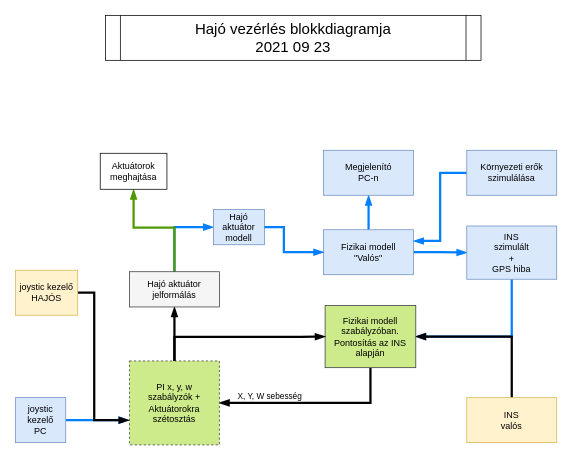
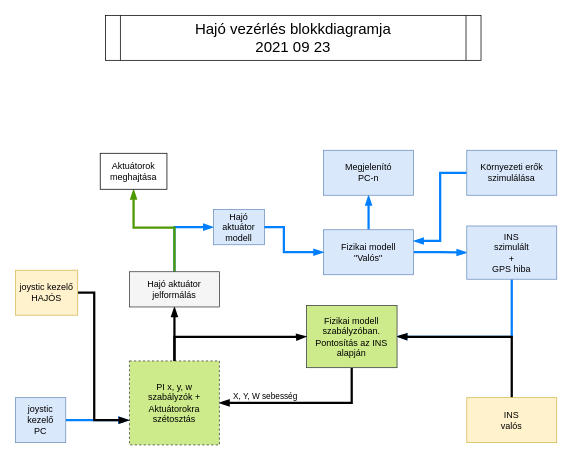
  <mxCell id="0" />
  <mxCell id="1" parent="0" />
  <mxCell id="2" style="edgeStyle=orthogonalEdgeStyle;rounded=0;orthogonalLoop=1;jettySize=auto;html=1;exitX=0.5;exitY=0;exitDx=0;exitDy=0;entryX=0;entryY=0.5;entryDx=0;entryDy=0;strokeWidth=3;endFill=1;endArrow=blockThin;fillColor=#d5e8d4;strokeColor=#007FFF;" parent="1" source="22" target="25" edge="1"><mxGeometry relative="1" as="geometry"><Array as="points"><mxPoint x="232" y="303" /></Array><mxPoint x="232" y="443" as="sourcePoint" /></mxGeometry></mxCell>
  <mxCell id="3" style="edgeStyle=orthogonalEdgeStyle;rounded=0;orthogonalLoop=1;jettySize=auto;html=1;entryX=0.5;entryY=1;entryDx=0;entryDy=0;strokeWidth=3;endArrow=blockThin;endFill=1;fillColor=#d5e8d4;strokeColor=#007FFF;" parent="1" source="5" target="6" edge="1"><mxGeometry relative="1" as="geometry" /></mxCell>
  <mxCell id="4" style="edgeStyle=orthogonalEdgeStyle;rounded=0;orthogonalLoop=1;jettySize=auto;html=1;exitX=1;exitY=0.5;exitDx=0;exitDy=0;endArrow=blockThin;endFill=1;strokeWidth=3;fillColor=#d5e8d4;strokeColor=#007FFF;" parent="1" source="5" target="13" edge="1"><mxGeometry relative="1" as="geometry" /></mxCell>
  <mxCell id="5" value="Fizikai modell&lt;br&gt;&quot;Valós&quot;" style="rounded=0;whiteSpace=wrap;html=1;fillColor=#dae8fc;strokeColor=#6c8ebf;" parent="1" vertex="1"><mxGeometry x="431" y="306" width="120" height="60" as="geometry" /></mxCell>
  <mxCell id="6" value="Megjelenító&lt;br&gt;PC-n" style="rounded=0;whiteSpace=wrap;html=1;fillColor=#dae8fc;strokeColor=#6c8ebf;" parent="1" vertex="1"><mxGeometry x="431" y="200" width="120" height="60" as="geometry" /></mxCell>
  <mxCell id="7" style="edgeStyle=orthogonalEdgeStyle;rounded=0;orthogonalLoop=1;jettySize=auto;html=1;exitX=1;exitY=0.5;exitDx=0;exitDy=0;entryX=-0.01;entryY=0.706;entryDx=0;entryDy=0;endArrow=blockThin;endFill=1;strokeWidth=3;fillColor=#d5e8d4;strokeColor=#007FFF;entryPerimeter=0;" parent="1" source="8" target="19" edge="1"><mxGeometry relative="1" as="geometry"><Array as="points" /></mxGeometry></mxCell>
  <mxCell id="8" value="joystic kezelő&lt;br&gt;PC" style="rounded=0;whiteSpace=wrap;html=1;fillColor=#dae8fc;strokeColor=#6c8ebf;" parent="1" vertex="1"><mxGeometry x="20" y="530" width="67" height="60" as="geometry" /></mxCell>
  <mxCell id="9" style="edgeStyle=orthogonalEdgeStyle;rounded=0;orthogonalLoop=1;jettySize=auto;html=1;exitX=1;exitY=0.5;exitDx=0;exitDy=0;entryX=-0.005;entryY=0.706;entryDx=0;entryDy=0;endArrow=blockThin;endFill=1;strokeWidth=3;entryPerimeter=0;" parent="1" source="10" target="19" edge="1"><mxGeometry relative="1" as="geometry"><Array as="points"><mxPoint x="125" y="390" /><mxPoint x="125" y="560" /></Array></mxGeometry></mxCell>
  <mxCell id="10" value="joystic kezelő&lt;br&gt;HAJÓS" style="rounded=0;whiteSpace=wrap;html=1;fillColor=#fff2cc;strokeColor=#d6b656;" parent="1" vertex="1"><mxGeometry x="20" y="360" width="83" height="60" as="geometry" /></mxCell>
  <mxCell id="11" style="edgeStyle=orthogonalEdgeStyle;rounded=0;orthogonalLoop=1;jettySize=auto;html=1;exitX=0.5;exitY=0;exitDx=0;exitDy=0;entryX=0.5;entryY=1;entryDx=0;entryDy=0;strokeWidth=3;endFill=1;endArrow=blockThin;" parent="1" source="19" target="22" edge="1"><mxGeometry relative="1" as="geometry"><mxPoint x="232" y="443" as="sourcePoint" /></mxGeometry></mxCell>
  <mxCell id="12" style="edgeStyle=orthogonalEdgeStyle;rounded=0;orthogonalLoop=1;jettySize=auto;html=1;exitX=0.5;exitY=1;exitDx=0;exitDy=0;endArrow=blockThin;endFill=1;strokeWidth=3;fillColor=#d5e8d4;strokeColor=#007FFF;entryX=1;entryY=0.5;entryDx=0;entryDy=0;" parent="1" source="13" target="18" edge="1"><mxGeometry relative="1" as="geometry"><Array as="points"><mxPoint x="682" y="449" /><mxPoint x="554" y="449" /></Array></mxGeometry></mxCell>
  <mxCell id="13" value="INS&lt;br&gt;szimulált&lt;br&gt;+&lt;br&gt;GPS hiba" style="rounded=0;whiteSpace=wrap;html=1;fillColor=#dae8fc;strokeColor=#6c8ebf;" parent="1" vertex="1"><mxGeometry x="622" y="301" width="120" height="71" as="geometry" /></mxCell>
  <mxCell id="14" style="edgeStyle=orthogonalEdgeStyle;rounded=0;orthogonalLoop=1;jettySize=auto;html=1;exitX=0.5;exitY=0;exitDx=0;exitDy=0;entryX=1;entryY=0.5;entryDx=0;entryDy=0;endArrow=blockThin;endFill=1;strokeWidth=3;" parent="1" source="15" target="18" edge="1"><mxGeometry relative="1" as="geometry"><Array as="points"><mxPoint x="682" y="449" /><mxPoint x="554" y="449" /></Array></mxGeometry></mxCell>
  <mxCell id="15" value="INS&lt;br&gt;valós" style="rounded=0;whiteSpace=wrap;html=1;fillColor=#fff2cc;strokeColor=#d6b656;" parent="1" vertex="1"><mxGeometry x="622" y="530" width="120" height="60" as="geometry" /></mxCell>
  <mxCell id="16" style="edgeStyle=orthogonalEdgeStyle;rounded=0;orthogonalLoop=1;jettySize=auto;html=1;exitX=0.5;exitY=1;exitDx=0;exitDy=0;entryX=1;entryY=0.5;entryDx=0;entryDy=0;endArrow=blockThin;endFill=1;strokeWidth=3;" parent="1" source="18" target="19" edge="1"><mxGeometry relative="1" as="geometry" /></mxCell>
  <mxCell id="17" value="X, Y, W sebesség" style="edgeLabel;html=1;align=center;verticalAlign=middle;resizable=0;points=[];" parent="16" vertex="1" connectable="0"><mxGeometry x="0.463" y="-1" relative="1" as="geometry"><mxPoint y="-9" as="offset" /></mxGeometry></mxCell>
- <mxCell id="18" value="Fizikai modell&lt;br&gt;szabályzóban. Pontosítás az INS alapján" style="rounded=0;whiteSpace=wrap;html=1;fillColor=#cdeb8b;strokeColor=#36393d;" parent="1" vertex="1"><mxGeometry x="433" y="407" width="121" height="83" as="geometry" /></mxCell>
+ <mxCell id="18" value="Fizikai modell&lt;br&gt;szabályzóban. Pontosítás az INS alapján" style="rounded=0;whiteSpace=wrap;html=1;fillColor=#cdeb8b;strokeColor=#36393d;" parent="1" vertex="1"><mxGeometry x="408" y="407" width="121" height="83" as="geometry" /></mxCell>
  <mxCell id="19" value="PI x, y, w&lt;br&gt;szabályzók + Aktuátorokra szétosztás" style="rounded=0;whiteSpace=wrap;html=1;fillColor=#cdeb8b;strokeColor=#36393d;dashed=1;" parent="1" vertex="1"><mxGeometry x="172" y="481" width="120" height="112" as="geometry" /></mxCell>
  <mxCell id="20" style="edgeStyle=orthogonalEdgeStyle;rounded=0;orthogonalLoop=1;jettySize=auto;html=1;exitX=0.5;exitY=0;exitDx=0;exitDy=0;endArrow=blockThin;endFill=1;strokeWidth=3;entryX=0;entryY=0.5;entryDx=0;entryDy=0;" parent="1" source="19" target="18" edge="1"><mxGeometry relative="1" as="geometry"><Array as="points"><mxPoint x="232" y="449" /><mxPoint x="401" y="449" /></Array></mxGeometry></mxCell>
  <mxCell id="21" style="edgeStyle=orthogonalEdgeStyle;rounded=0;orthogonalLoop=1;jettySize=auto;html=1;entryX=0.5;entryY=1;entryDx=0;entryDy=0;strokeWidth=3;endFill=1;endArrow=blockThin;fillColor=#ffcccc;strokeColor=#4D9900;" parent="1" source="22" target="26" edge="1"><mxGeometry relative="1" as="geometry"><Array as="points"><mxPoint x="232" y="303" /><mxPoint x="178" y="303" /><mxPoint x="178" y="252" /></Array></mxGeometry></mxCell>
  <mxCell id="22" value="Hajó aktuátor jelformálás" style="rounded=0;whiteSpace=wrap;html=1;fillColor=#f5f5f5;strokeColor=#36393d;" parent="1" vertex="1"><mxGeometry x="172" y="362" width="120" height="47" as="geometry" /></mxCell>
  <mxCell id="23" style="edgeStyle=orthogonalEdgeStyle;rounded=0;orthogonalLoop=1;jettySize=auto;html=1;entryX=1;entryY=0.25;entryDx=0;entryDy=0;endArrow=blockThin;endFill=1;strokeWidth=3;fillColor=#d5e8d4;strokeColor=#007FFF;" parent="1" source="24" target="5" edge="1"><mxGeometry relative="1" as="geometry" /></mxCell>
  <mxCell id="24" value="Környezeti erők&lt;br&gt;szimulálása" style="rounded=0;whiteSpace=wrap;html=1;fillColor=#dae8fc;strokeColor=#6c8ebf;" parent="1" vertex="1"><mxGeometry x="622" y="200" width="120" height="60" as="geometry" /></mxCell>
  <mxCell id="25" value="Hajó aktuátor modell" style="rounded=0;whiteSpace=wrap;html=1;fillColor=#dae8fc;strokeColor=#6c8ebf;" parent="1" vertex="1"><mxGeometry x="284" y="279" width="68" height="47" as="geometry" /></mxCell>
  <mxCell id="26" value="Aktuátorok meghajtása" style="rounded=0;whiteSpace=wrap;html=1;" parent="1" vertex="1"><mxGeometry x="133" y="204" width="89" height="48" as="geometry" /></mxCell>
  <mxCell id="27" style="edgeStyle=orthogonalEdgeStyle;rounded=0;orthogonalLoop=1;jettySize=auto;html=1;entryX=0;entryY=0.5;entryDx=0;entryDy=0;endArrow=blockThin;endFill=1;strokeWidth=3;fillColor=#d5e8d4;startArrow=none;strokeColor=#007FFF;exitX=1;exitY=0.5;exitDx=0;exitDy=0;" parent="1" source="25" target="5" edge="1"><mxGeometry relative="1" as="geometry"><Array as="points"><mxPoint x="378" y="303" /><mxPoint x="378" y="336" /></Array></mxGeometry></mxCell>
  <mxCell id="28" value="Hajó vezérlés blokkdiagramja&lt;br&gt;2021 09 23" style="shape=process;whiteSpace=wrap;html=1;backgroundOutline=1;size=0.04;fontSize=20;" parent="1" vertex="1"><mxGeometry x="140" y="20" width="501" height="60" as="geometry" /></mxCell>
